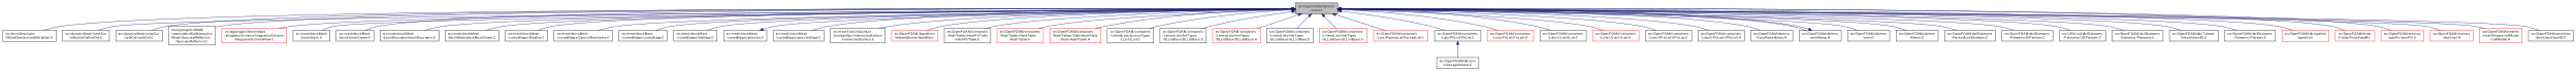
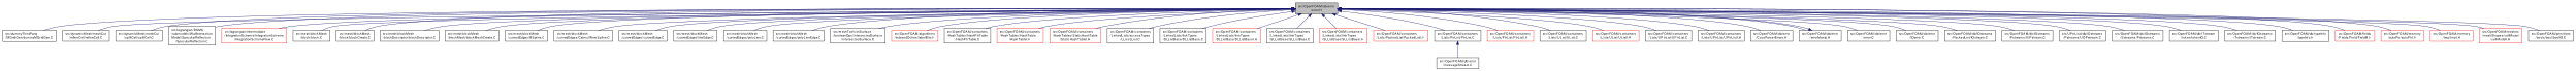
  digraph {
    node [color=black fontname=FreeSans fontsize=10 shape=record]
    edge [color=midnightblue dir=back fontname=FreeSans fontsize=10 labelfontname=FreeSans labelfontsize=10 style=solid]
    n1 [fillcolor=grey75 fontcolor=black height=0.2 label="src/OpenFOAM/db/error\l/error.H" style=filled width=0.4]
-   n2 [height=0.2 label="src/blockDescriptor\l/MGridGen/dummyMGridGen.C" width=0.4]
+   n2 [height=0.2 label="src/dummyThirdParty\l/MGridGen/dummyMGridGen.C" width=0.4]
    n3 [height=0.2 label="src/dynamicMesh/meshCut\l/refineCell/refineCell.C" width=0.4]
    n4 [height=0.2 label="src/dynamicMesh/meshCut\l/splitCell/splitCell.C" width=0.4]
    n5 [height=0.2 label="src/lagrangian/DSMC\l/submodels/WallInteraction\lModel/SpecularReflection\l/SpecularReflection.C" width=0.4]
    n6 [color=red height=0.2 label="src/lagrangian/intermediate\l/IntegrationScheme/IntegrationScheme\l/IntegrationSchemeNew.C" width=0.4]
    n7 [height=0.2 label="src/mesh/blockMesh\l/block/block.C" width=0.4]
    n8 [height=0.2 label="src/mesh/blockMesh\l/block/blockCreate.C" width=0.4]
    n9 [height=0.2 label="src/mesh/blockMesh\l/blockDescriptor/blockDescriptor.C" width=0.4]
    n10 [height=0.2 label="src/mesh/blockMesh\l/blockMesh/blockMeshCreate.C" width=0.4]
    n11 [height=0.2 label="src/mesh/blockMesh\l/curvedEdges/BSpline.C" width=0.4]
    n12 [height=0.2 label="src/mesh/blockMesh\l/curvedEdges/CatmullRomSpline.C" width=0.4]
    n13 [height=0.2 label="src/mesh/blockMesh\l/curvedEdges/curvedEdge.C" width=0.4]
    n14 [height=0.2 label="src/mesh/blockMesh\l/curvedEdges/lineEdge.C" width=0.4]
    n15 [height=0.2 label="src/mesh/blockMesh\l/curvedEdges/polyLine.C" width=0.4]
    n16 [height=0.2 label="src/mesh/blockMesh\l/curvedEdges/polyLineEdge.C" width=0.4]
    n17 [height=0.2 label="src/meshTools/triSurface\l/booleanOps/intersectedSurface\l/intersectedSurface.C" width=0.4]
    n18 [color=red height=0.2 label="src/OpenFOAM/algorithms\l/indexedOctree/labelBits.H" width=0.4]
    n19 [height=0.2 label="src/OpenFOAM/containers\l/HashTables/HashPtrTable\l/HashPtrTable.C" width=0.4]
    n20 [color=red height=0.2 label="src/OpenFOAM/containers\l/HashTables/HashTable\l/HashTableI.H" width=0.4]
    n21 [color=red height=0.2 label="src/OpenFOAM/containers\l/HashTables/StaticHashTable\l/StaticHashTableI.H" width=0.4]
    n22 [height=0.2 label="src/OpenFOAM/containers\l/LinkedLists/accessTypes\l/LList/LList.C" width=0.4]
    n23 [height=0.2 label="src/OpenFOAM/containers\l/LinkedLists/linkTypes\l/DLListBase/DLListBase.C" width=0.4]
    n24 [color=red height=0.2 label="src/OpenFOAM/containers\l/LinkedLists/linkTypes\l/DLListBase/DLListBaseI.H" width=0.4]
    n25 [height=0.2 label="src/OpenFOAM/containers\l/LinkedLists/linkTypes\l/SLListBase/SLListBase.C" width=0.4]
    n26 [color=red height=0.2 label="src/OpenFOAM/containers\l/LinkedLists/linkTypes\l/SLListBase/SLListBaseI.H" width=0.4]
    n27 [color=red height=0.2 label="src/OpenFOAM/containers\l/Lists/PackedList/PackedListI.H" width=0.4]
    n28 [height=0.2 label="src/OpenFOAM/containers\l/Lists/PtrList/PtrList.C" width=0.4]
    n29 [color=red height=0.2 label="src/OpenFOAM/containers\l/Lists/PtrList/PtrListI.H" width=0.4]
    n30 [height=0.2 label="src/OpenFOAM/containers\l/Lists/UList/UList.C" width=0.4]
    n31 [color=red height=0.2 label="src/OpenFOAM/containers\l/Lists/UList/UListI.H" width=0.4]
    n32 [height=0.2 label="src/OpenFOAM/containers\l/Lists/UPtrList/UPtrList.C" width=0.4]
    n33 [height=0.2 label="src/OpenFOAM/containers\l/Lists/UPtrList/UPtrListI.H" width=0.4]
    n34 [height=0.2 label="src/OpenFOAM/db/error\l/CocoParserErrors.H" width=0.4]
    n35 [height=0.2 label="src/OpenFOAM/db/error\l/errorManip.H" width=0.4]
    n36 [height=0.2 label="src/OpenFOAM/db/error\l/error.C" width=0.4]
    n37 [height=0.2 label="src/OpenFOAM/db/error\l/IOerror.C" width=0.4]
    n38 [height=0.2 label="src/OpenFOAM/db/IOstreams\l/PackedList/IOstream.C" width=0.4]
    n39 [height=0.2 label="src/OpenFOAM/db/IOstreams\l/Pstreams/UIPstream.C" width=0.4]
    n40 [height=0.2 label="src/UPtrListI/db/IOstreams\l/Pstreams/UOPstream.C" width=0.4]
    n41 [height=0.2 label="src/OpenFOAM/db/IOstreams\l/Sstreams/Pstreams.C" width=0.4]
    n42 [height=0.2 label="src/OpenFOAM/db/ITstream\l/token/tokenIO.C" width=0.4]
    n43 [height=0.2 label="src/OpenFOAM/db/IOstreams\l/Tstreams/ITstream.C" width=0.4]
-   n44 [color=red height=0.2 label="src/OpenFOAM/db/typeInfo\l/typeInfo.H" width=0.4]
+   n44 [height=0.2 label="src/OpenFOAM/db/typeInfo\l/typeInfo.H" width=0.4]
    n45 [color=red height=0.2 label="src/OpenFOAM/fields\l/Fields/Field/FieldM.H" width=0.4]
    n46 [color=red height=0.2 label="src/OpenFOAM/memory\l/autoPtr/autoPtrI.H" width=0.4]
    n47 [color=red height=0.2 label="src/OpenFOAM/memory\l/tmp/tmpI.H" width=0.4]
    n48 [color=red height=0.2 label="src/OpenFOAM/meshes\l/meshShapes/cellModel\l/cellModelI.H" width=0.4]
    n49 [height=0.2 label="src/OpenFOAM/primitives\l/bools/bool/boolIO.C" width=0.4]
    n50 [height=0.2 label="src/OpenFOAM/db/error\l/messageStream.C" width=0.4]
    n1 -> n2
    n1 -> n3
    n1 -> n4
    n1 -> n5
    n1 -> n6
    n1 -> n7
    n1 -> n8
    n1 -> n9
    n1 -> n10
    n1 -> n11
    n1 -> n12
    n1 -> n13
    n1 -> n14
-   n15 -> n1
+   n1 -> n15
    n1 -> n16
    n1 -> n17
    n1 -> n18
    n1 -> n19
    n1 -> n20
    n1 -> n21
    n1 -> n22
    n1 -> n23
    n1 -> n24
    n1 -> n25
    n1 -> n26
    n1 -> n27
    n1 -> n28
    n1 -> n29
    n1 -> n30
    n1 -> n31
    n1 -> n32
    n1 -> n33
    n1 -> n34
    n1 -> n35
    n1 -> n36
    n1 -> n37
    n1 -> n38
    n1 -> n39
    n1 -> n40
    n1 -> n41
    n1 -> n42
    n1 -> n43
    n1 -> n44
    n1 -> n45
    n1 -> n46
    n1 -> n47
    n1 -> n48
    n1 -> n49
    n28 -> n50
    n35 -> n1
  }
